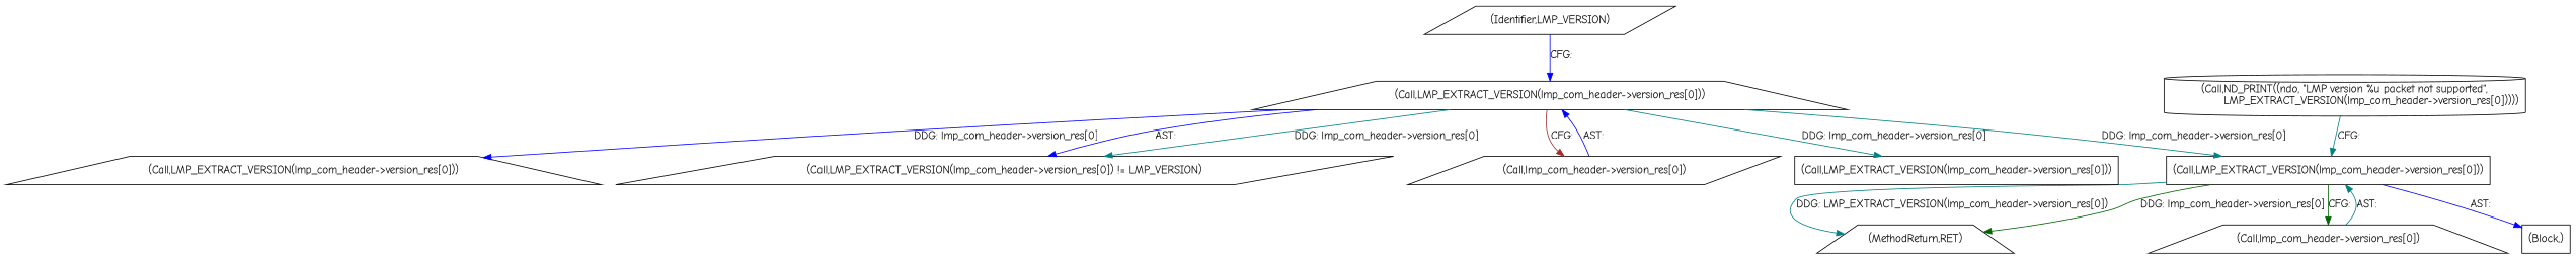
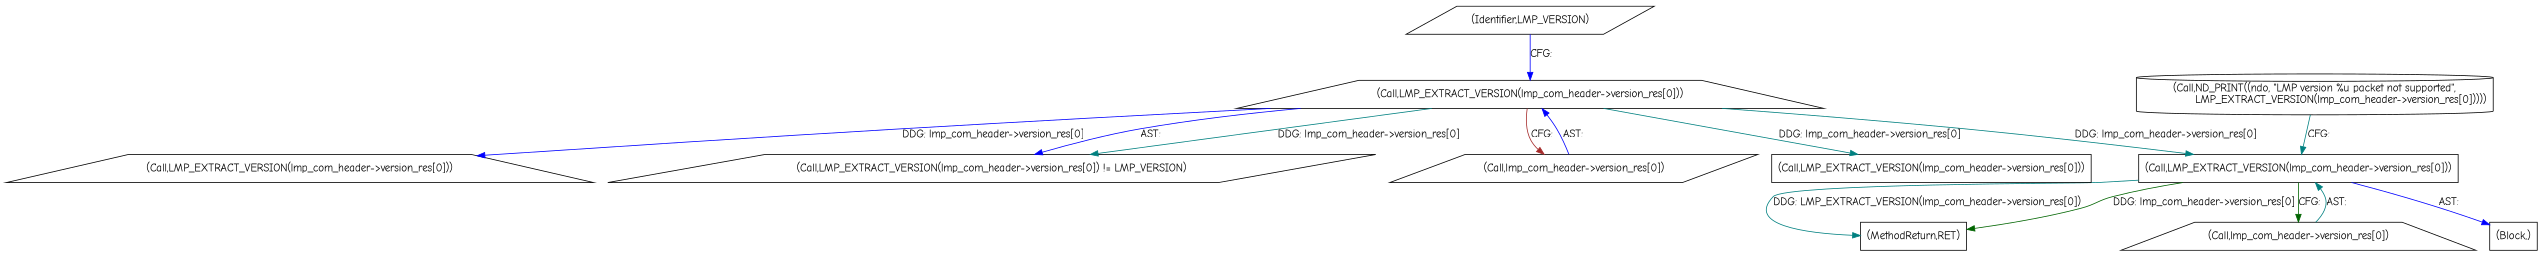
  digraph {
    fontname="Comic Neue"
    node [shape=trapezium fontname="Comic Neue"]
    edge [color=teal fontname="Comic Neue"]
    n1 [label="(Call,LMP_EXTRACT_VERSION(lmp_com_header->version_res[0]))" shape=box]
-   n2 [label="(MethodReturn,RET)"]
+   n2 [label="(MethodReturn,RET)" shape=box]
    n3 [label="(Call,lmp_com_header->version_res[0])"]
    n4 [label="(Block,)" shape=box]
    n5 [label="(Call,LMP_EXTRACT_VERSION(lmp_com_header->version_res[0]))"]
    n6 [label="(Call,LMP_EXTRACT_VERSION(lmp_com_header->version_res[0]))"]
    n7 [label="(Call,LMP_EXTRACT_VERSION(lmp_com_header->version_res[0]) != LMP_VERSION)" shape=parallelogram]
    n8 [label="(Call,lmp_com_header->version_res[0])" shape=parallelogram]
    n9 [label="(Call,LMP_EXTRACT_VERSION(lmp_com_header->version_res[0]))" shape=box]
    n10 [label="(Identifier,LMP_VERSION)" shape=parallelogram]
    n11 [label="(Call,ND_PRINT((ndo, \"LMP version %u packet not supported\",\n               LMP_EXTRACT_VERSION(lmp_com_header->version_res[0]))))" shape=cylinder]
    n1 -> n2 [label="DDG: LMP_EXTRACT_VERSION(lmp_com_header->version_res[0])"]
    n1 -> n2 [label="DDG: lmp_com_header->version_res[0]" color=darkgreen]
    n1 -> n3 [label="CFG: " color=darkgreen]
    n1 -> n4 [label="AST: " color=blue]
    n3 -> n1 [label="AST: "]
    n5 -> n1 [label="DDG: lmp_com_header->version_res[0]"]
    n5 -> n6 [label="DDG: lmp_com_header->version_res[0]" color=blue]
    n5 -> n7 [label="AST: " color=blue]
    n5 -> n7 [label="DDG: lmp_com_header->version_res[0]"]
    n5 -> n8 [label="CFG: " color=brown]
    n5 -> n9 [label="DDG: lmp_com_header->version_res[0]"]
    n8 -> n5 [label="AST: " color=blue]
    n10 -> n5 [label="CFG: " color=blue]
    n11 -> n1 [label="CFG: "]
  }
